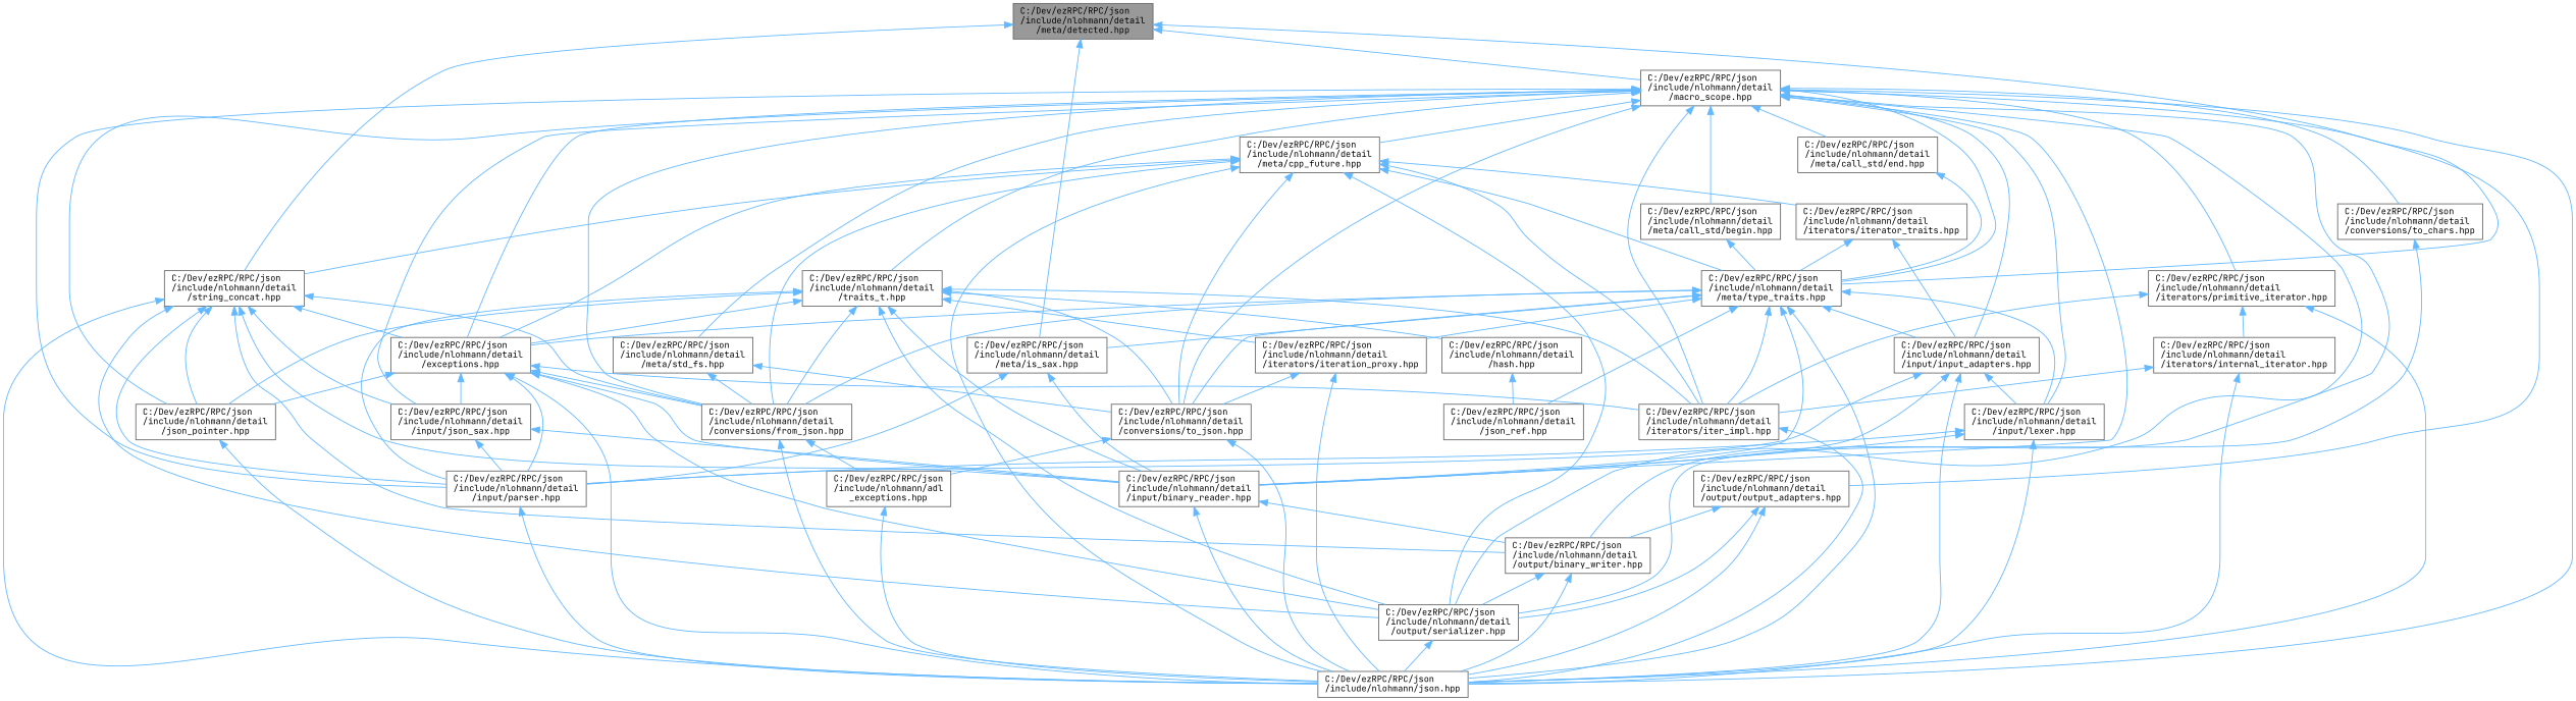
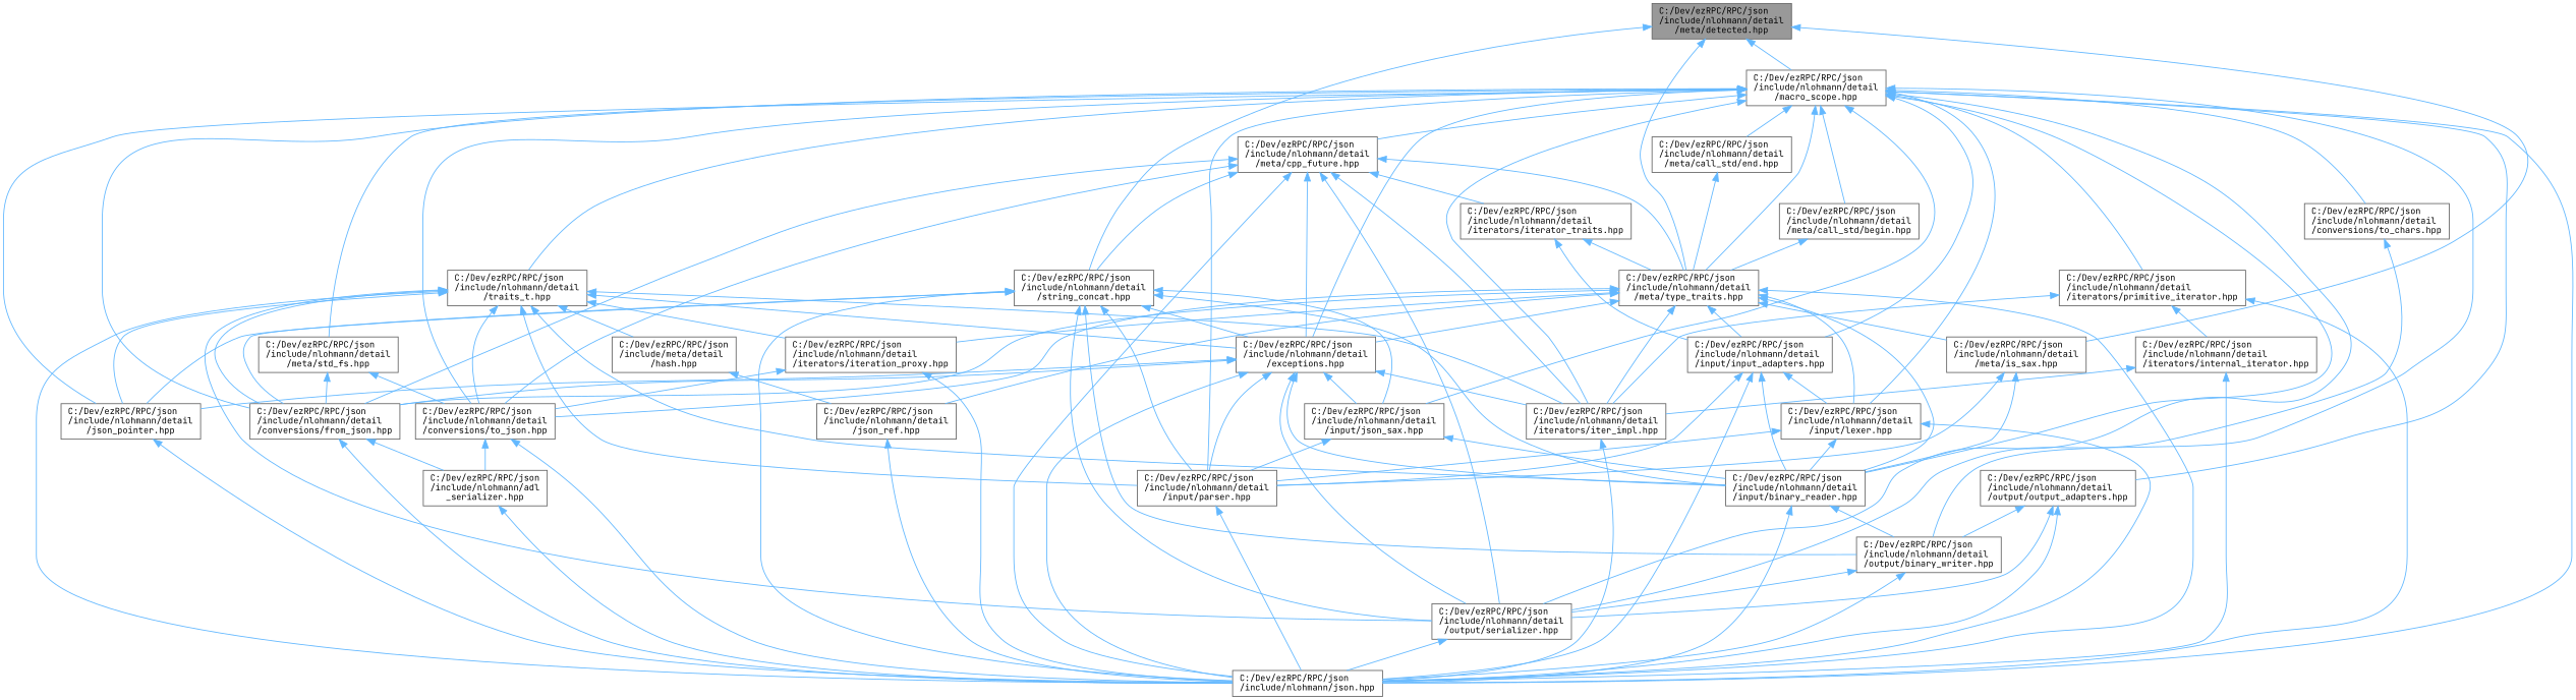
  digraph {
    fontname="JetBrains Mono"
    node [color=grey40 fillcolor=white fontname="JetBrains Mono" fontsize=10 shape=box style=filled]
    edge [color=steelblue1 dir=back fontname="JetBrains Mono" fontsize=10 labelfontname=Helvetica labelfontsize=10 style=solid]
    n1 [color=gray40 fillcolor=grey60 fontcolor=black height=0.2 label="C:/Dev/ezRPC/RPC/json\l/include/nlohmann/detail\l/meta/detected.hpp" width=0.4]
    n2 [height=0.2 label="C:/Dev/ezRPC/RPC/json\l/include/nlohmann/detail\l/macro_scope.hpp" width=0.4]
    n3 [height=0.2 label="C:/Dev/ezRPC/RPC/json\l/include/nlohmann/detail\l/meta/type_traits.hpp" width=0.4]
    n4 [height=0.2 label="C:/Dev/ezRPC/RPC/json\l/include/nlohmann/detail\l/meta/is_sax.hpp" width=0.4]
    n5 [height=0.2 label="C:/Dev/ezRPC/RPC/json\l/include/nlohmann/detail\l/string_concat.hpp" width=0.4]
    n6 [height=0.2 label="C:/Dev/ezRPC/RPC/json\l/include/nlohmann/detail\l/conversions/from_json.hpp" width=0.4]
    n7 [height=0.2 label="C:/Dev/ezRPC/RPC/json\l/include/nlohmann/json.hpp" width=0.4]
    n8 [height=0.2 label="C:/Dev/ezRPC/RPC/json\l/include/nlohmann/detail\l/conversions/to_chars.hpp" width=0.4]
    n9 [height=0.2 label="C:/Dev/ezRPC/RPC/json\l/include/nlohmann/detail\l/output/serializer.hpp" width=0.4]
    n10 [height=0.2 label="C:/Dev/ezRPC/RPC/json\l/include/nlohmann/detail\l/conversions/to_json.hpp" width=0.4]
    n11 [height=0.2 label="C:/Dev/ezRPC/RPC/json\l/include/nlohmann/detail\l/exceptions.hpp" width=0.4]
    n12 [height=0.2 label="C:/Dev/ezRPC/RPC/json\l/include/nlohmann/detail\l/input/binary_reader.hpp" width=0.4]
    n13 [height=0.2 label="C:/Dev/ezRPC/RPC/json\l/include/nlohmann/detail\l/output/binary_writer.hpp" width=0.4]
    n14 [height=0.2 label="C:/Dev/ezRPC/RPC/json\l/include/nlohmann/detail\l/input/json_sax.hpp" width=0.4]
    n15 [height=0.2 label="C:/Dev/ezRPC/RPC/json\l/include/nlohmann/detail\l/input/parser.hpp" width=0.4]
    n16 [height=0.2 label="C:/Dev/ezRPC/RPC/json\l/include/nlohmann/detail\l/iterators/iter_impl.hpp" width=0.4]
    n17 [height=0.2 label="C:/Dev/ezRPC/RPC/json\l/include/nlohmann/detail\l/json_pointer.hpp" width=0.4]
    n18 [height=0.2 label="C:/Dev/ezRPC/RPC/json\l/include/nlohmann/detail\l/input/input_adapters.hpp" width=0.4]
    n19 [height=0.2 label="C:/Dev/ezRPC/RPC/json\l/include/nlohmann/detail\l/input/lexer.hpp" width=0.4]
    n20 [height=0.2 label="C:/Dev/ezRPC/RPC/json\l/include/nlohmann/detail\l/iterators/primitive_iterator.hpp" width=0.4]
    n21 [height=0.2 label="C:/Dev/ezRPC/RPC/json\l/include/nlohmann/detail\l/meta/call_std/begin.hpp" width=0.4]
    n22 [height=0.2 label="C:/Dev/ezRPC/RPC/json\l/include/nlohmann/detail\l/meta/call_std/end.hpp" width=0.4]
    n23 [height=0.2 label="C:/Dev/ezRPC/RPC/json\l/include/nlohmann/detail\l/meta/cpp_future.hpp" width=0.4]
    n24 [height=0.2 label="C:/Dev/ezRPC/RPC/json\l/include/nlohmann/detail\l/meta/std_fs.hpp" width=0.4]
    n25 [height=0.2 label="C:/Dev/ezRPC/RPC/json\l/include/nlohmann/detail\l/output/output_adapters.hpp" width=0.4]
    n26 [height=0.2 label="C:/Dev/ezRPC/RPC/json\l/include/nlohmann/detail\l/traits_t.hpp" width=0.4]
    n27 [height=0.2 label="C:/Dev/ezRPC/RPC/json\l/include/nlohmann/detail\l/iterators/iteration_proxy.hpp" width=0.4]
    n28 [height=0.2 label="C:/Dev/ezRPC/RPC/json\l/include/nlohmann/detail\l/json_ref.hpp" width=0.4]
-   n29 [height=0.2 label="C:/Dev/ezRPC/RPC/json\l/include/nlohmann/adl\l_exceptions.hpp" width=0.4]
+   n29 [height=0.2 label="C:/Dev/ezRPC/RPC/json\l/include/nlohmann/adl\l_serializer.hpp" width=0.4]
    n30 [height=0.2 label="C:/Dev/ezRPC/RPC/json\l/include/nlohmann/detail\l/iterators/internal_iterator.hpp" width=0.4]
    n31 [height=0.2 label="C:/Dev/ezRPC/RPC/json\l/include/nlohmann/detail\l/iterators/iterator_traits.hpp" width=0.4]
-   n32 [height=0.2 label="C:/Dev/ezRPC/RPC/json\l/include/nlohmann/detail\l/hash.hpp" width=0.4]
+   n32 [height=0.2 label="C:/Dev/ezRPC/RPC/json\l/include/meta/detail\l/hash.hpp" width=0.4]
    n1 -> n2
    n1 -> n3
    n1 -> n4
    n1 -> n5
    n2 -> n3
    n2 -> n6
    n2 -> n7
    n2 -> n8
    n2 -> n9
    n2 -> n10
    n2 -> n11
    n2 -> n12
    n2 -> n13
    n2 -> n14
    n2 -> n15
    n2 -> n16
    n2 -> n17
    n2 -> n18
    n2 -> n19
    n2 -> n20
    n2 -> n21
    n2 -> n22
    n2 -> n23
    n2 -> n24
    n2 -> n25
    n2 -> n26
    n3 -> n4
    n3 -> n6
    n3 -> n7
    n3 -> n10
    n3 -> n11
    n3 -> n12
    n3 -> n16
    n3 -> n18
    n3 -> n19
    n3 -> n27
    n3 -> n28
    n4 -> n12
    n4 -> n15
    n5 -> n6
    n5 -> n7
    n5 -> n9
    n5 -> n11
    n5 -> n12
    n5 -> n13
    n5 -> n14
    n5 -> n15
    n5 -> n17
    n6 -> n7
    n6 -> n29
    n8 -> n9
    n9 -> n7
    n10 -> n7
    n10 -> n29
    n11 -> n6
    n11 -> n7
    n11 -> n9
    n11 -> n12
    n11 -> n14
    n11 -> n15
    n11 -> n16
    n11 -> n17
    n12 -> n7
    n12 -> n13
    n13 -> n7
    n13 -> n9
    n14 -> n12
    n14 -> n15
    n15 -> n7
    n16 -> n7
    n17 -> n7
    n18 -> n7
    n18 -> n12
    n18 -> n15
    n18 -> n19
    n19 -> n7
    n19 -> n12
    n19 -> n15
    n20 -> n7
    n20 -> n16
    n20 -> n30
    n21 -> n3
    n22 -> n3
    n23 -> n3
    n23 -> n5
    n23 -> n6
    n23 -> n7
    n23 -> n9
    n23 -> n10
    n23 -> n11
    n23 -> n16
    n23 -> n31
    n24 -> n6
    n24 -> n10
    n25 -> n7
    n25 -> n9
    n25 -> n13
    n26 -> n6
+   n26 -> n7
    n26 -> n9
    n26 -> n10
    n26 -> n11
    n26 -> n12
    n26 -> n15
    n26 -> n16
    n26 -> n17
    n26 -> n27
    n26 -> n32
    n27 -> n7
    n27 -> n10
+   n28 -> n7
    n29 -> n7
    n30 -> n7
    n30 -> n16
    n31 -> n3
    n31 -> n18
    n32 -> n28
  }
